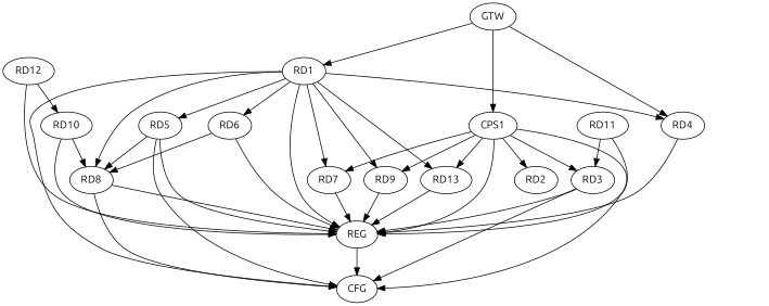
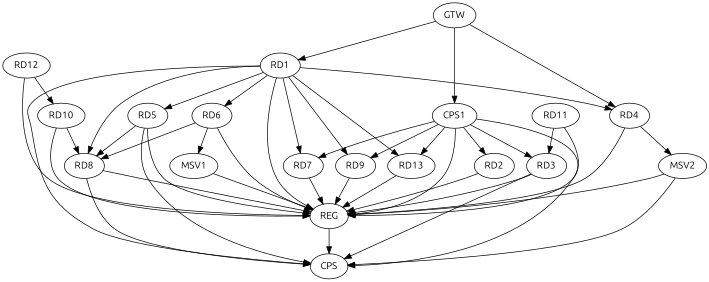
  strict digraph {
    fontname=Ubuntu
    node [fontname=Ubuntu]
    edge [fontname=Ubuntu]
    n1 [label=RD1]
    n2 [label=RD4]
    n3 [label=RD5]
    n4 [label=RD6]
    n5 [label=RD7]
    n6 [label=RD8]
    n7 [label=RD9]
    n8 [label=RD13]
    n9 [label=REG]
-   n10 [label=CFG]
+   n10 [label=CPS]
    n11 [label=RD2]
+   n12 [label=MSV2]
+   n13 [label=MSV1]
    n14 [label=RD12]
    n15 [label=RD10]
    n16 [label=RD3]
    n17 [label=RD11]
    n18 [label=CPS1]
    n19 [label=GTW]
    n1 -> n2
    n1 -> n3
    n1 -> n4
    n1 -> n5
    n1 -> n6
    n1 -> n7
    n1 -> n8
    n1 -> n9
    n1 -> n10
    n2 -> n9
+   n2 -> n12
    n3 -> n6
    n3 -> n9
    n3 -> n10
    n4 -> n6
    n4 -> n9
+   n4 -> n13
    n5 -> n9
    n6 -> n9
    n6 -> n10
    n7 -> n9
    n8 -> n9
    n9 -> n10
+   n11 -> n9
+   n12 -> n9
+   n12 -> n10
+   n13 -> n9
    n14 -> n9
    n14 -> n15
    n15 -> n6
    n15 -> n9
    n16 -> n9
    n16 -> n10
    n17 -> n9
    n17 -> n16
    n18 -> n5
    n18 -> n7
    n18 -> n8
    n18 -> n9
    n18 -> n10
    n18 -> n11
    n18 -> n16
    n19 -> n1
    n19 -> n2
    n19 -> n18
  }
